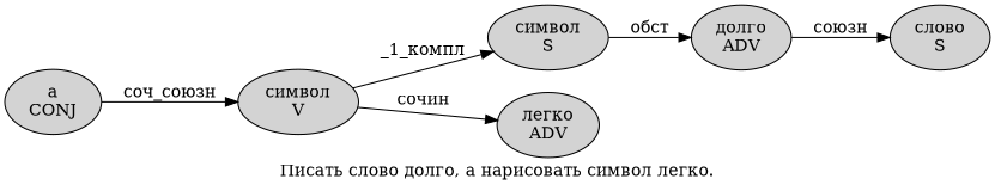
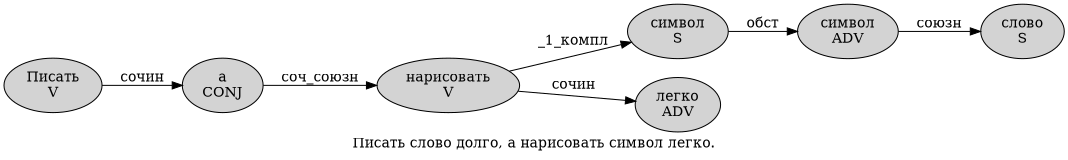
  digraph {
    label="Писать слово долго, а нарисовать символ легко."
    rankdir=LR
    node [fillcolor=lightgray penwidth=1 shape=ellipse style=filled]
+   n1 [label="Писать\nV"]
    n2 [label="а\nCONJ"]
-   n3 [label="долго\nADV"]
+   n3 [label="символ\nADV"]
    n4 [label="слово\nS"]
-   n5 [label="символ\nV"]
+   n5 [label="нарисовать\nV"]
    n6 [label="символ\nS"]
    n7 [label="легко\nADV"]
+   n1 -> n2 [label="сочин"]
    n2 -> n5 [label="соч_союзн"]
    n3 -> n4 [label="союзн"]
    n5 -> n6 [label="_1_компл"]
    n5 -> n7 [label="сочин"]
    n6 -> n3 [label="обст"]
  }
